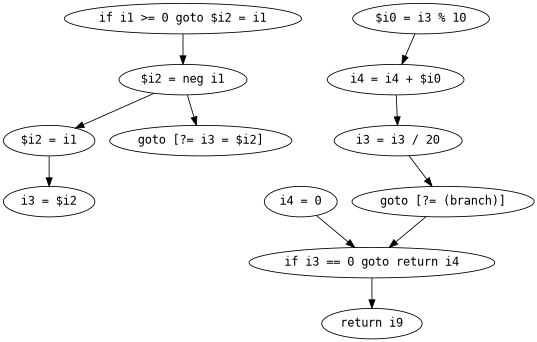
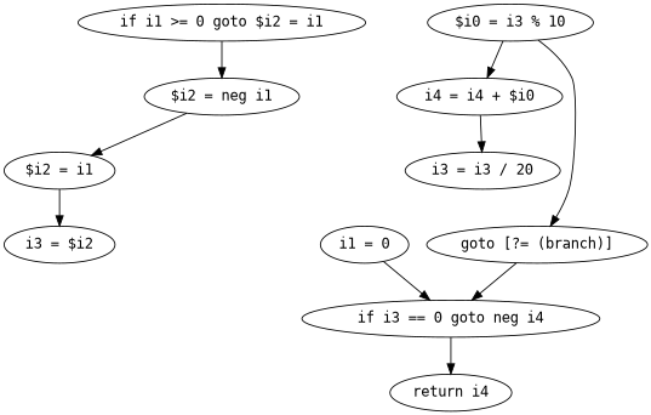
  digraph {
    fontname="DejaVu Sans Mono"
    node [fontname="DejaVu Sans Mono"]
    edge [fontname="DejaVu Sans Mono"]
    "if i1 >= 0 goto $i2 = i1"
    "$i2 = neg i1"
    "$i2 = i1"
-   "goto [?= i3 = $i2]"
    "i3 = $i2"
-   "i4 = 0"
-   "if i3 == 0 goto return i4"
-   "return i4" [label="return i9"]
+   "i4 = 0" [label="i1 = 0"]
+   "if i3 == 0 goto return i4" [label="if i3 == 0 goto neg i4"]
+   "return i4"
    "$i0 = i3 % 10"
    "i4 = i4 + $i0"
    n11 [label="i3 = i3 / 20"]
    "goto [?= (branch)]"
    "if i1 >= 0 goto $i2 = i1" -> "$i2 = neg i1"
    "$i2 = neg i1" -> "$i2 = i1"
-   "$i2 = neg i1" -> "goto [?= i3 = $i2]"
    "$i2 = i1" -> "i3 = $i2"
    "i4 = 0" -> "if i3 == 0 goto return i4"
    "if i3 == 0 goto return i4" -> "return i4"
    "$i0 = i3 % 10" -> "i4 = i4 + $i0"
    "i4 = i4 + $i0" -> n11
-   n11 -> "goto [?= (branch)]"
+   "$i0 = i3 % 10" -> "goto [?= (branch)]"
    "goto [?= (branch)]" -> "if i3 == 0 goto return i4"
  }
